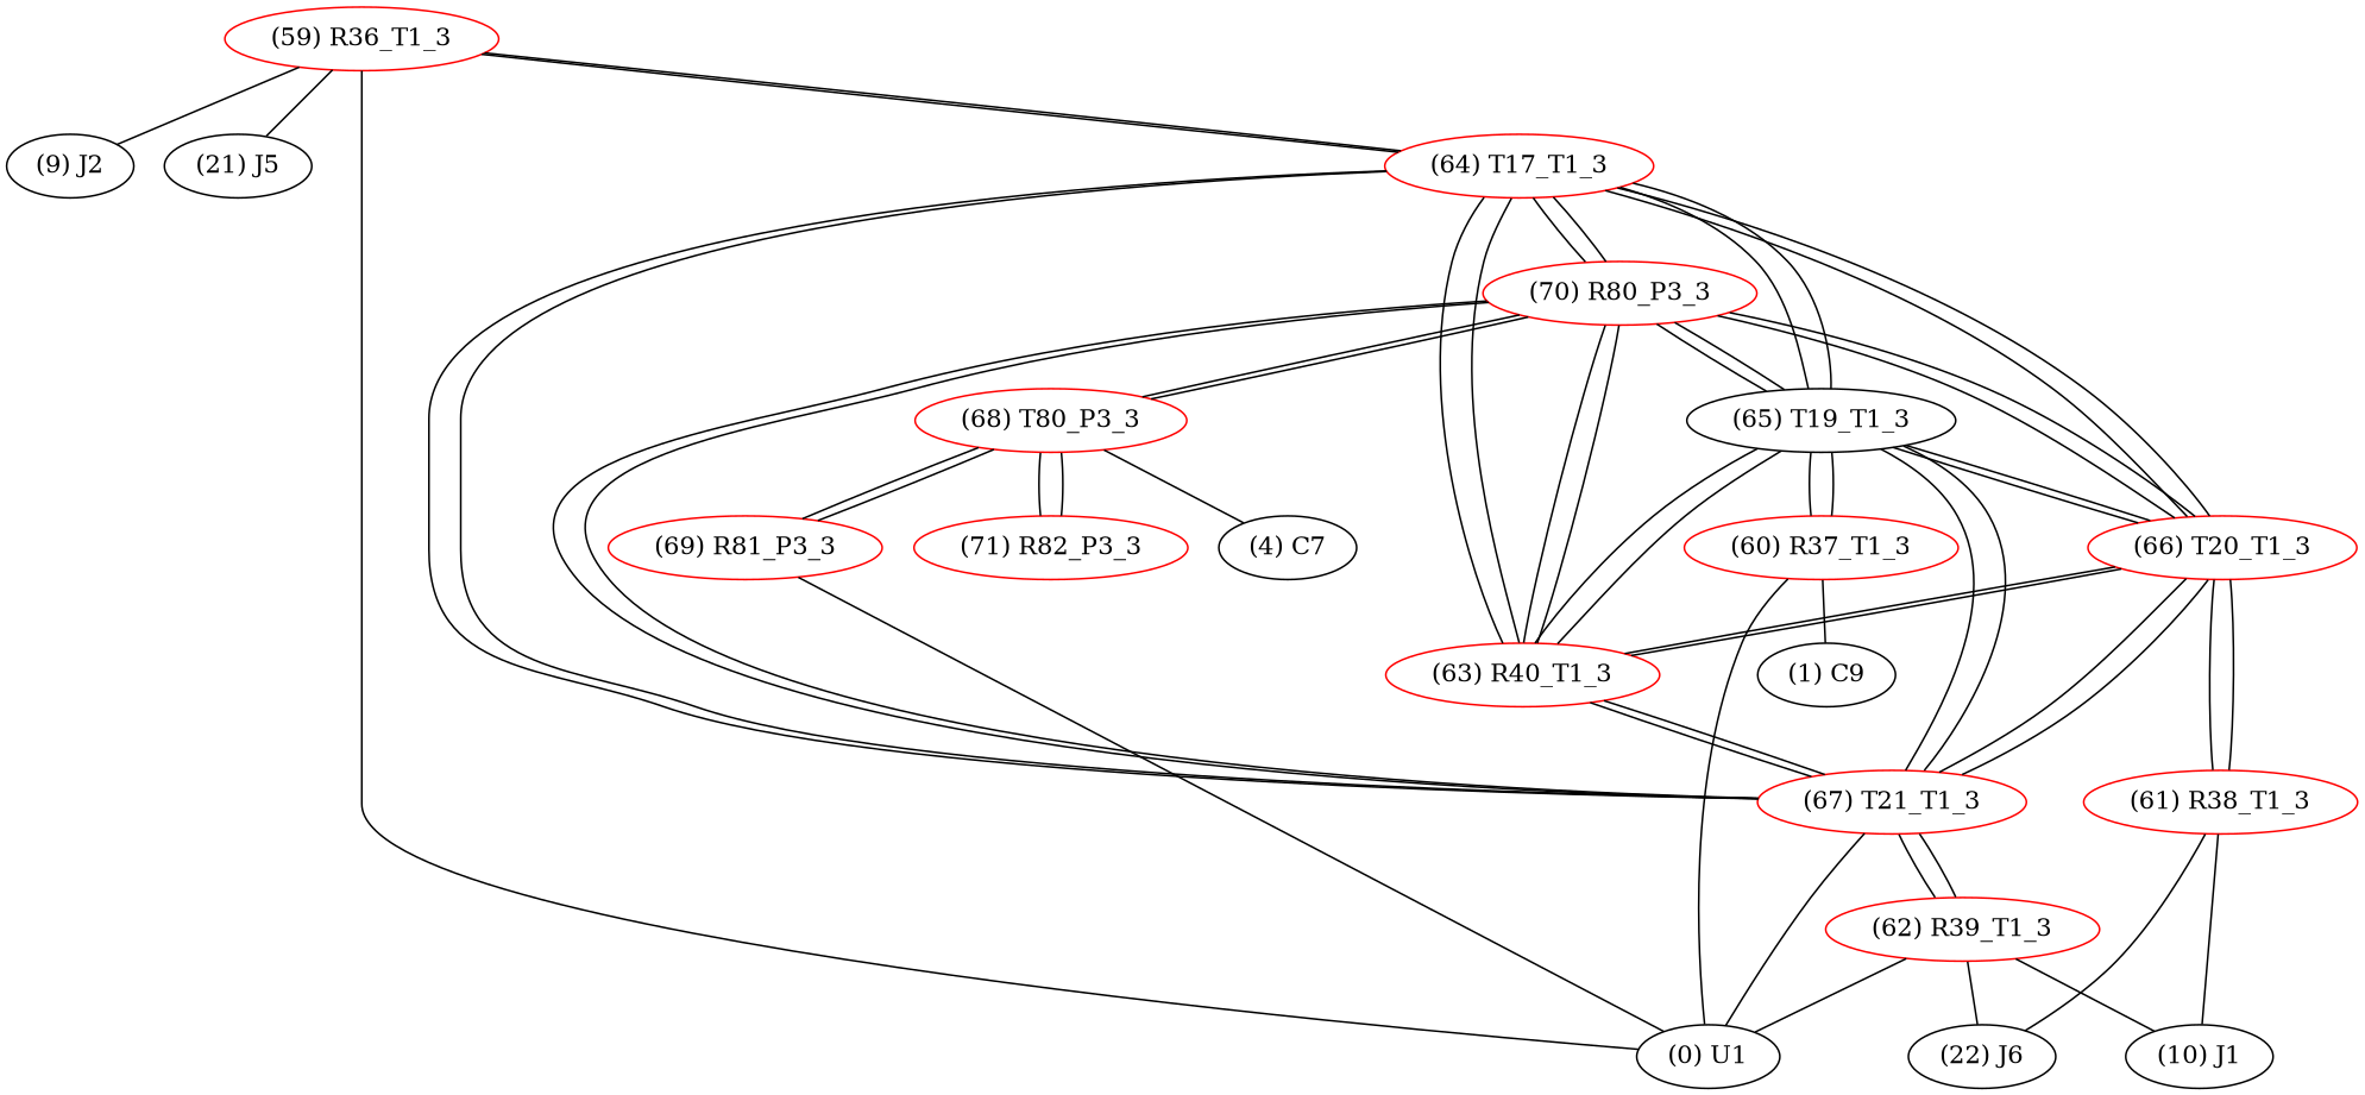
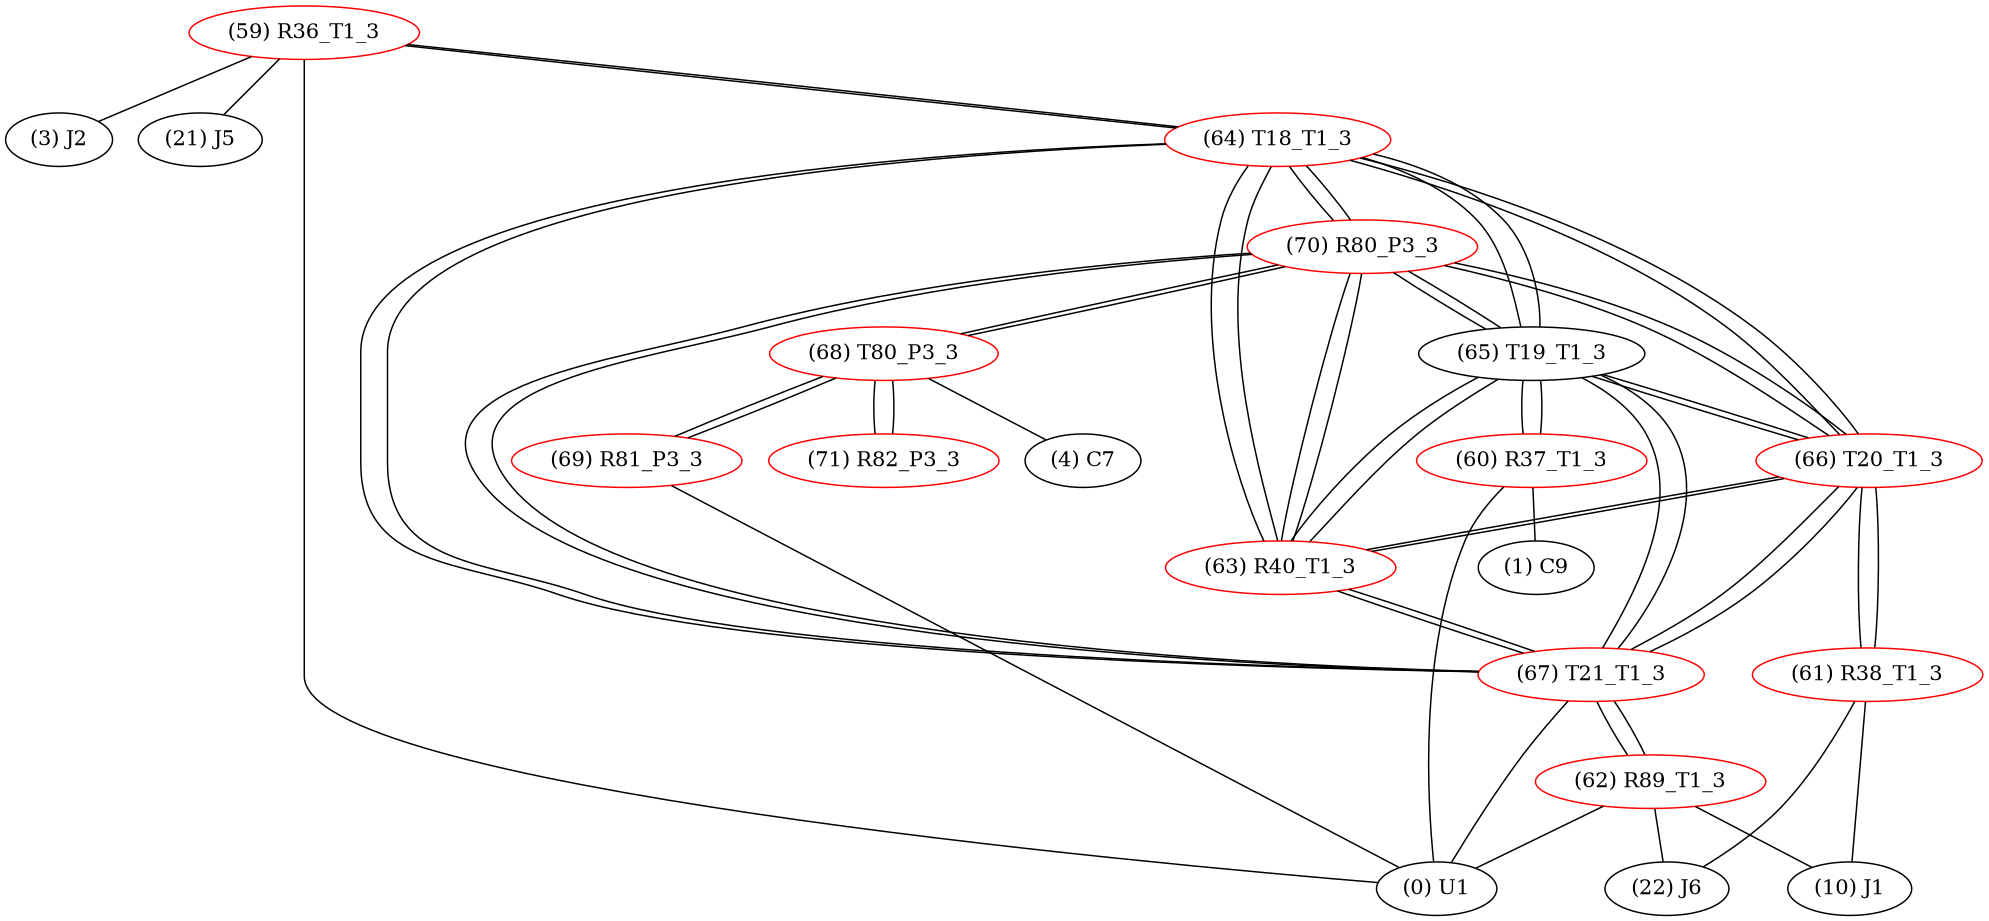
  graph {
    node [color=red]
    n1 [label="(59) R36_T1_3"]
-   n2 [label="(9) J2" color=""]
+   n2 [label="(3) J2" color=""]
    n3 [label="(21) J5" color=""]
    n4 [label="(0) U1" color=""]
-   n5 [label="(64) T17_T1_3"]
+   n5 [label="(64) T18_T1_3"]
    n6 [color=black label="(65) T19_T1_3"]
    n7 [label="(66) T20_T1_3"]
    n8 [label="(67) T21_T1_3"]
    n9 [label="(63) R40_T1_3"]
    n10 [label="(70) R80_P3_3"]
    n11 [label="(60) R37_T1_3"]
    n12 [label="(61) R38_T1_3"]
-   n13 [label="(62) R39_T1_3"]
+   n13 [label="(62) R89_T1_3"]
    n14 [label="(68) T80_P3_3"]
    n15 [label="(1) C9" color=""]
    n16 [label="(22) J6" color=""]
    n17 [label="(10) J1" color=""]
    n18 [label="(69) R81_P3_3"]
    n19 [label="(71) R82_P3_3"]
    n20 [label="(4) C7" color=""]
    n1 -- n2
    n1 -- n3
    n1 -- n4
    n1 -- n5
    n5 -- n1
    n5 -- n6
    n5 -- n7
    n5 -- n8
    n5 -- n9
    n5 -- n10
    n6 -- n5
    n6 -- n7
    n6 -- n8
    n6 -- n9
    n6 -- n10
    n6 -- n11
    n7 -- n5
    n7 -- n6
    n7 -- n8
    n7 -- n9
    n7 -- n10
    n7 -- n12
    n8 -- n4
    n8 -- n5
    n8 -- n6
    n8 -- n7
    n8 -- n9
    n8 -- n10
    n8 -- n13
    n9 -- n5
    n9 -- n6
    n9 -- n7
    n9 -- n8
    n9 -- n10
    n10 -- n5
    n10 -- n6
    n10 -- n7
    n10 -- n8
    n10 -- n9
    n10 -- n14
    n11 -- n4
    n11 -- n6
    n11 -- n15
    n12 -- n7
    n12 -- n16
    n12 -- n17
    n13 -- n4
    n13 -- n8
    n13 -- n16
    n13 -- n17
    n14 -- n10
    n14 -- n18
    n14 -- n19
    n14 -- n20
    n18 -- n4
    n18 -- n14
    n19 -- n14
  }
